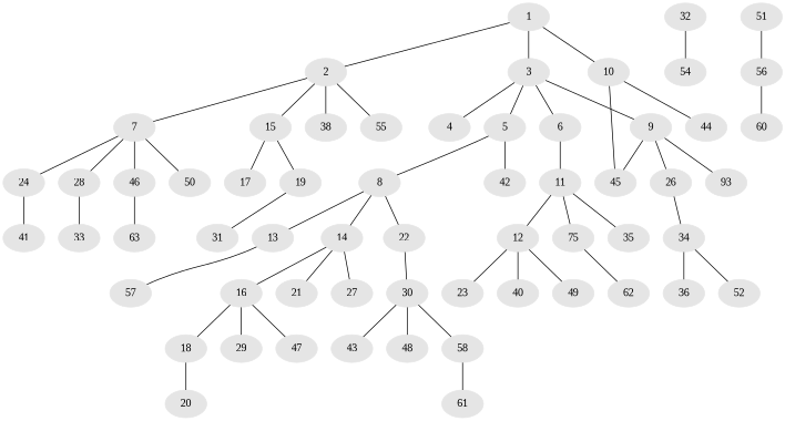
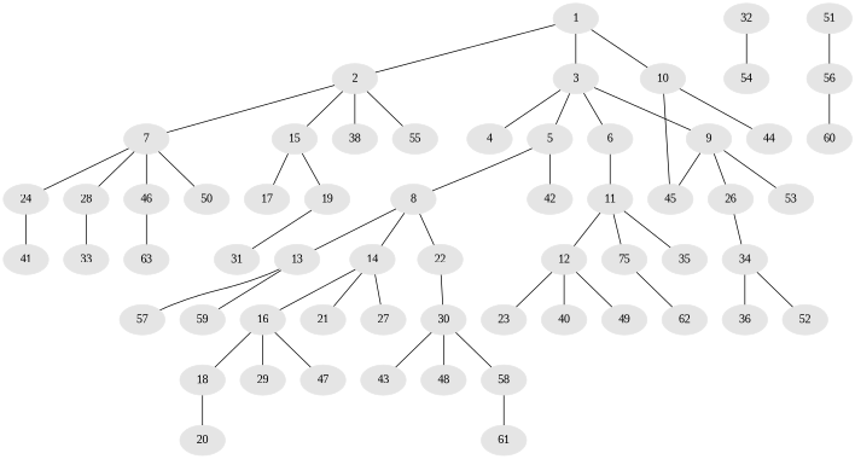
  graph {
    fontname="Liberation Serif"
    node [color=gray90 fontname="Liberation Serif" style=filled]
    edge [fontname="Liberation Serif"]
    1
    2
    3
    10
    7
    15
    38
    55
    4
    5
    6
    9
    45
    44
    24
    28
    46
    50
    17
    19
    8
    42
    11
    26
-   53 [label=93]
+   53
    13
    14
    22
    12
    n30 [label=75]
    35
    41
    33
    63
    57
+   59
    16
    21
    27
    30
    34
    32
    54
    23
    40
    49
    62
    18
    29
    47
    31
    20
    43
    48
    58
    36
    52
    61
    51
    56
    60
    1 -- 2
    1 -- 3
    1 -- 10
    2 -- 7
    2 -- 15
    2 -- 38
    2 -- 55
    3 -- 4
    3 -- 5
    3 -- 6
    3 -- 9
    10 -- 45
    10 -- 44
    7 -- 24
    7 -- 28
    7 -- 46
    7 -- 50
    15 -- 17
    15 -- 19
    5 -- 8
    5 -- 42
    6 -- 11
    9 -- 45
    9 -- 26
    9 -- 53
    24 -- 41
    28 -- 33
    46 -- 63
    19 -- 31
    8 -- 13
    8 -- 14
    8 -- 22
    11 -- 12
    11 -- n30
    11 -- 35
    26 -- 34
    13 -- 57
+   13 -- 59
    14 -- 16
    14 -- 21
    14 -- 27
    22 -- 30
    12 -- 23
    12 -- 40
    12 -- 49
    n30 -- 62
    16 -- 18
    16 -- 29
    16 -- 47
    30 -- 43
    30 -- 48
    30 -- 58
    34 -- 36
    34 -- 52
    32 -- 54
    18 -- 20
    58 -- 61
    51 -- 56
    56 -- 60
  }
